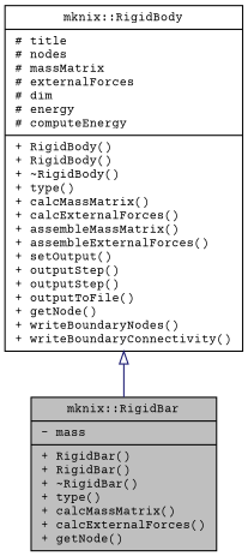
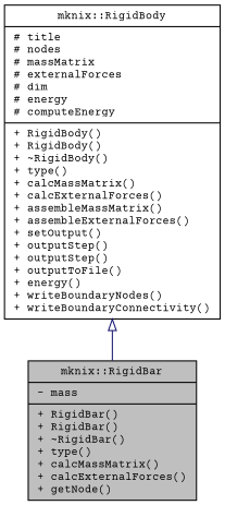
  digraph {
    fontname="Courier Prime"
    node [color=black fontname="Courier Prime" fontsize=10 shape=record style=filled]
    n1 [fillcolor=grey75 fontcolor=black height=0.2 label="{mknix::RigidBar\n|- mass\l|+ RigidBar()\l+ RigidBar()\l+ ~RigidBar()\l+ type()\l+ calcMassMatrix()\l+ calcExternalForces()\l+ getNode()\l}" width=0.4]
-   n2 [fillcolor=white height=0.2 label="{mknix::RigidBody\n|# title\l# nodes\l# massMatrix\l# externalForces\l# dim\l# energy\l# computeEnergy\l|+ RigidBody()\l+ RigidBody()\l+ ~RigidBody()\l+ type()\l+ calcMassMatrix()\l+ calcExternalForces()\l+ assembleMassMatrix()\l+ assembleExternalForces()\l+ setOutput()\l+ outputStep()\l+ outputStep()\l+ outputToFile()\l+ getNode()\l+ writeBoundaryNodes()\l+ writeBoundaryConnectivity()\l}" width=0.4]
+   n2 [fillcolor=white height=0.2 label="{mknix::RigidBody\n|# title\l# nodes\l# massMatrix\l# externalForces\l# dim\l# energy\l# computeEnergy\l|+ RigidBody()\l+ RigidBody()\l+ ~RigidBody()\l+ type()\l+ calcMassMatrix()\l+ calcExternalForces()\l+ assembleMassMatrix()\l+ assembleExternalForces()\l+ setOutput()\l+ outputStep()\l+ outputStep()\l+ outputToFile()\l+ energy()\l+ writeBoundaryNodes()\l+ writeBoundaryConnectivity()\l}" width=0.4]
    n2 -> n1 [arrowtail=empty color=midnightblue dir=back fontname="Courier Prime" fontsize=10 labelfontname="FreeSans.ttf" labelfontsize=10 style=solid]
  }
